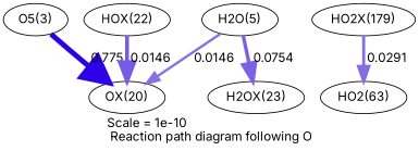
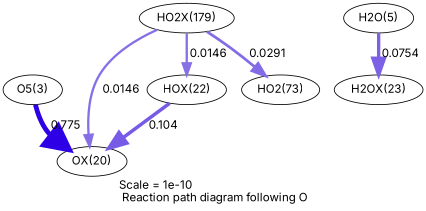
  digraph {
    fontname=Inter
    label="Scale = 1e-10\l Reaction path diagram following O"
    node [fontname=Inter]
    edge [arrowsize=1.4 color="0.7, 0.515, 0.9" fontname=Inter penwidth=2.81]
    n1 [label="O5(3)"]
    n2 [label="OX(20)"]
    n3 [label="HOX(22)"]
    n4 [label="HO2X(179)"]
-   n5 [label="HO2(63)"]
+   n5 [label="HO2(73)"]
    n6 [label="H2OX(23)"]
    n7 [label="H2O(5)"]
    n1 -> n2 [arrowsize=2.9 color="0.7, 1.27, 0.9" label=" 0.775" penwidth=5.81]
-   n3 -> n2 [arrowsize=2.14 color="0.7, 0.604, 0.9" label=" 0.0146" penwidth=4.29]
-   n7 -> n2 [label=" 0.0146"]
+   n3 -> n2 [arrowsize=2.14 color="0.7, 0.604, 0.9" label=" 0.104" penwidth=4.29]
+   n4 -> n2 [label=" 0.0146"]
+   n4 -> n3 [label=" 0.0146"]
    n4 -> n5 [arrowsize=1.67 color="0.7, 0.529, 0.9" label=" 0.0291" penwidth=3.33]
    n7 -> n6 [arrowsize=2.02 color="0.7, 0.575, 0.9" label=" 0.0754" penwidth=4.05]
  }
